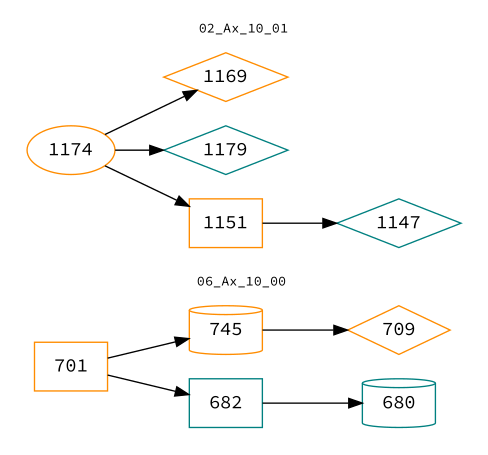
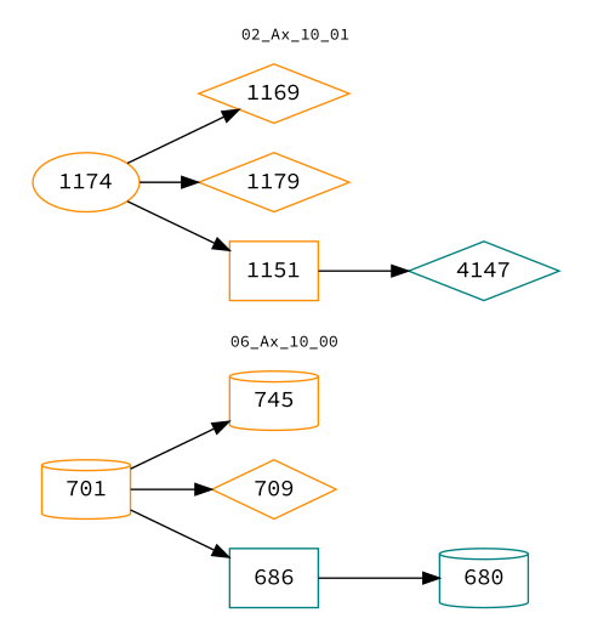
  digraph {
    fontname="Source Code Pro"
    rankdir=LR
    node [color=darkorange fontname="Source Code Pro" shape=diamond]
    edge [color=black fontname="Source Code Pro"]
-   n1 [label=701 shape=box]
-   n2 [color=teal label=682 shape=box]
+   n1 [label=701 shape=cylinder]
+   n2 [color=teal label=686 shape=box]
    n3 [label=709]
    n4 [label=745 shape=cylinder]
    n5 [color=teal label=680 shape=cylinder]
    n6 [label=1174 shape=ellipse]
    n7 [label=1151 shape=box]
-   n8 [color=teal label=1179]
+   n8 [label=1179]
    n9 [label=1169]
-   n10 [color=teal label=1147]
+   n10 [color=teal label=4147]
    subgraph cluster_1 {
      color=white
      fontsize=10
      label="06_Ax_10_00"
      n1
      n2
      n3
      n4
      n5
    }
    subgraph cluster_2 {
      color=white
      fontsize=10
      label="02_Ax_10_01"
      n6
      n7
      n8
      n9
      n10
    }
    n1 -> n2
-   n4 -> n3
+   n1 -> n3
    n1 -> n4
    n2 -> n5
    n6 -> n7
    n6 -> n8
    n6 -> n9
    n7 -> n10
  }
